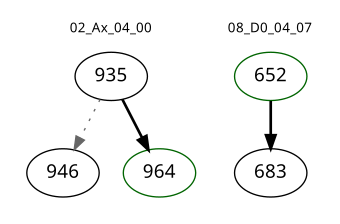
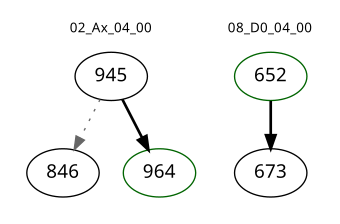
  digraph {
    fontname="Noto Sans"
    node [color=black fontname="Noto Sans"]
    edge [color=black fontname="Noto Sans" style=bold]
-   n1 [label=935]
-   n2 [label=946]
+   n1 [label=945]
+   n2 [label=846]
    n3 [color=darkgreen label=964]
    n4 [color=darkgreen label=652]
-   n5 [label=683]
+   n5 [label=673]
    subgraph cluster_1 {
      color=white
      fontsize=10
      label="02_Ax_04_00"
      n1
      n2
      n3
    }
    subgraph cluster_2 {
      color=white
      fontsize=10
-     label="08_D0_04_07"
+     label="08_D0_04_00"
      n4
      n5
    }
    n1 -> n2 [color=gray40 style=dotted]
    n1 -> n3
    n4 -> n5
  }
